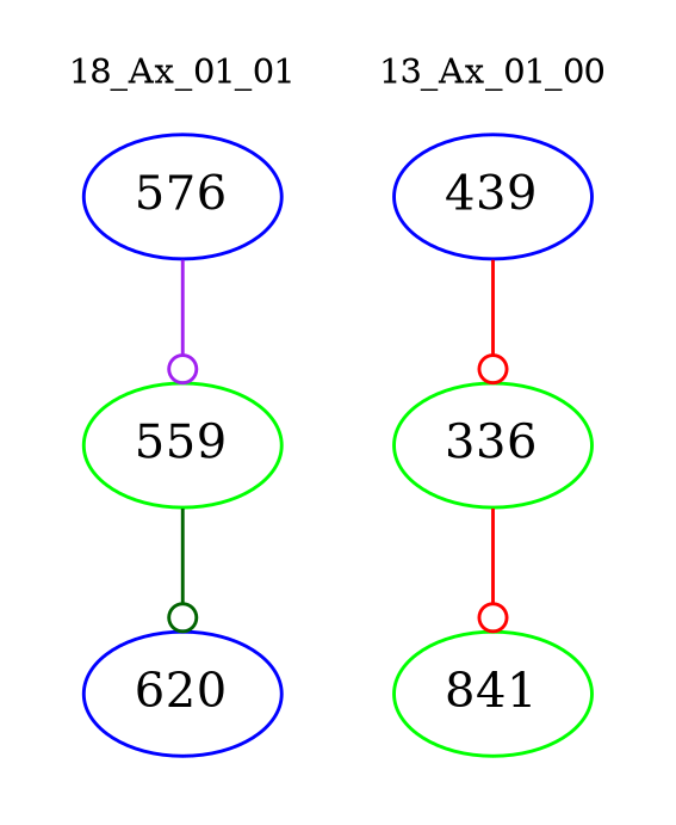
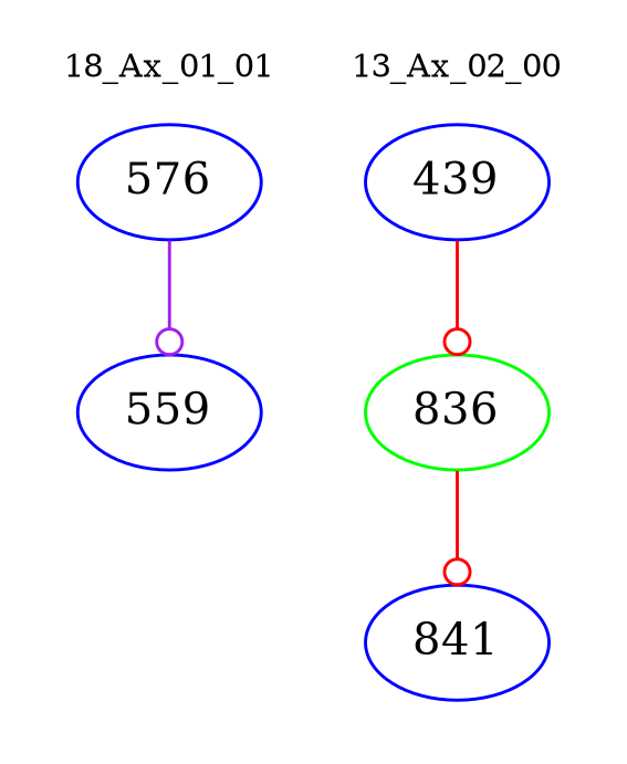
  digraph {
    node [color=blue]
    edge [arrowhead=odot color=red]
    n1 [label=576]
-   n2 [color=green label=559]
-   n3 [label=620]
+   n2 [label=559]
    n4 [label=439]
-   n5 [color=green label=336]
-   n6 [color=green label=841]
+   n5 [color=green label=836]
+   n6 [label=841]
    subgraph cluster_1 {
      color=white
      fontsize=10
      label="18_Ax_01_01"
      n1
      n2
-     n3
    }
    subgraph cluster_2 {
      color=white
      fontsize=10
-     label="13_Ax_01_00"
+     label="13_Ax_02_00"
      n4
      n5
      n6
    }
    n1 -> n2 [color=purple]
-   n2 -> n3 [color=darkgreen]
    n4 -> n5
    n5 -> n6
  }
